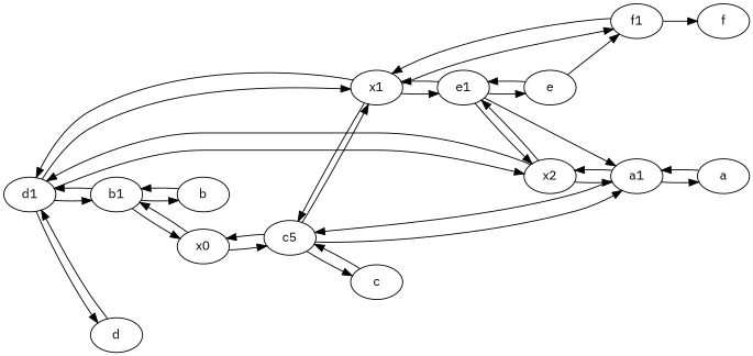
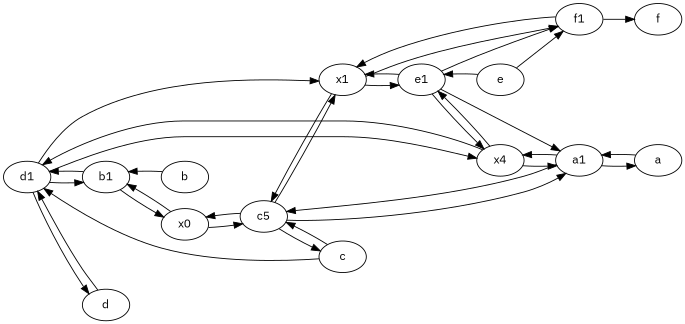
  digraph {
    fontname="IBM Plex Sans"
    rankdir=LR
    node [fontname="IBM Plex Sans"]
    edge [fontname="IBM Plex Sans"]
    d1
    b1
    x1
-   x2
+   x2 [label=x4]
    d
    b
    x0
    n8 [label=c5]
    e1
    f1
    a1
    a
    c
    e
    f
    d1 -> b1
    d1 -> x1
    d1 -> x2
    d1 -> d
    b1 -> d1
-   b1 -> b
    b1 -> x0
-   x1 -> d1
+   c -> d1
    x1 -> n8
    x1 -> e1
    x1 -> f1
    x2 -> d1
    x2 -> e1
    x2 -> a1
    d -> d1
    b -> b1
    x0 -> b1
    x0 -> n8
    n8 -> x1
    n8 -> x0
    n8 -> a1
    n8 -> c
    e1 -> x1
    e1 -> x2
    e1 -> a1
-   e1 -> e
+   e1 -> f1
    f1 -> x1
    f1 -> f
    a1 -> x2
    a1 -> n8
    a1 -> a
    a -> a1
    c -> n8
    e -> e1
    e -> f1
  }
